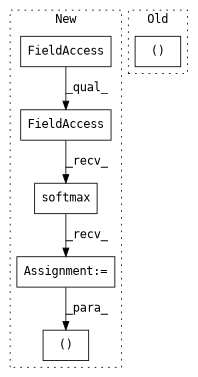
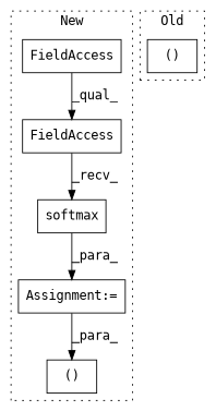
  digraph {
    fontname="DejaVu Sans Mono"
    node [a=22 s=5835 shape=box fontname="DejaVu Sans Mono"]
    edge [fontname="DejaVu Sans Mono"]
    n1 [a=32 l="8,1" label=softmax s="5855,5924"]
    n2 [a=7 l=1 label="Assignment:=" s=5833]
    n3 [l=19 label=FieldAccess]
    n4 [l=8 label=FieldAccess]
    n5 [a=106 l=65 label="()" s=5967]
    n6 [a=106 l=29 label="()" s=6046]
    subgraph cluster_1 {
      label=New
      style=dotted
      n1
      n2
      n3
      n4
      n5
    }
    subgraph cluster_2 {
      label=Old
      style=dotted
      n6
    }
-   n1 -> n2 [label=_recv_]
+   n1 -> n2 [label=_para_]
    n2 -> n5 [label=_para_]
    n3 -> n1 [label=_recv_]
    n4 -> n3 [label=_qual_]
  }
